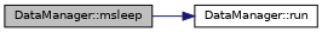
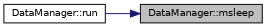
  digraph {
    rankdir=RL
    fontname="DejaVu Sans"
    node [color=black fontname="DejaVu Sans" fontsize=10 shape=record style=filled]
    n1 [fillcolor=grey75 fontcolor=black height=0.2 label="DataManager::msleep" width=0.4]
    n2 [fillcolor=white height=0.2 label="DataManager::run" width=0.4]
-   n2 -> n1 [color=midnightblue dir=back fontname="DejaVu Sans" fontsize=10 labelfontname=Helvetica labelfontsize=10 style=solid]
+   n1 -> n2 [color=midnightblue dir=back fontname="DejaVu Sans" fontsize=10 labelfontname=Helvetica labelfontsize=10 style=solid]
  }
